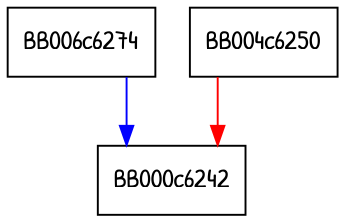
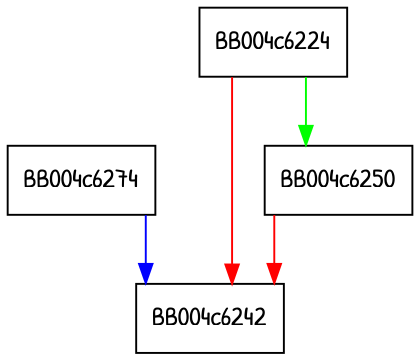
  digraph {
    fontname="Patrick Hand"
    splines=ortho
    node [fontname="Patrick Hand" shape=box]
    edge [color=red fontname="Patrick Hand"]
-   BB004c6274 [label=BB006c6274]
-   BB004c6242 [label=BB000c6242]
+   BB004c6274
+   BB004c6242
+   BB004c6224
    BB004c6250
    BB004c6274 -> BB004c6242 [color=blue]
+   BB004c6224 -> BB004c6242
+   BB004c6224 -> BB004c6250 [color=green]
    BB004c6250 -> BB004c6242
  }
